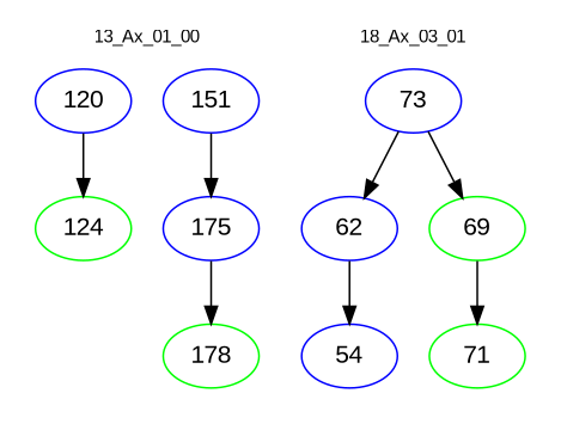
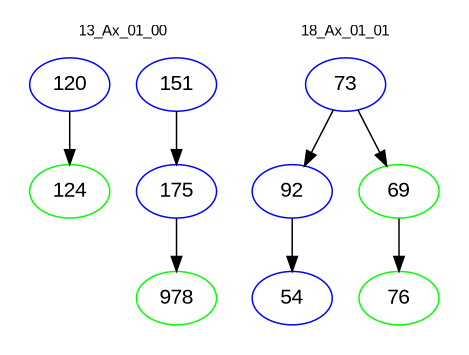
  digraph {
    fontname="Liberation Sans"
    node [color=blue fontname="Liberation Sans"]
    edge [color=black fontname="Liberation Sans"]
    n1 [label=151]
    n2 [label=175]
    n3 [label=120]
-   n4 [color=green label=178]
+   n4 [color=green label=978]
    n5 [color=green label=124]
    n6 [label=73]
-   n7 [label=62]
+   n7 [label=92]
    n8 [color=green label=69]
    n9 [label=54]
-   n10 [color=green label=71]
+   n10 [color=green label=76]
    subgraph cluster_1 {
      color=white
      fontsize=10
      label="13_Ax_01_00"
      n1
      n2
      n3
      n4
      n5
    }
    subgraph cluster_2 {
      color=white
      fontsize=10
-     label="18_Ax_03_01"
+     label="18_Ax_01_01"
      n6
      n7
      n8
      n9
      n10
    }
    n1 -> n2
    n2 -> n4
    n3 -> n5
    n6 -> n7
    n6 -> n8
    n7 -> n9
    n8 -> n10
  }
